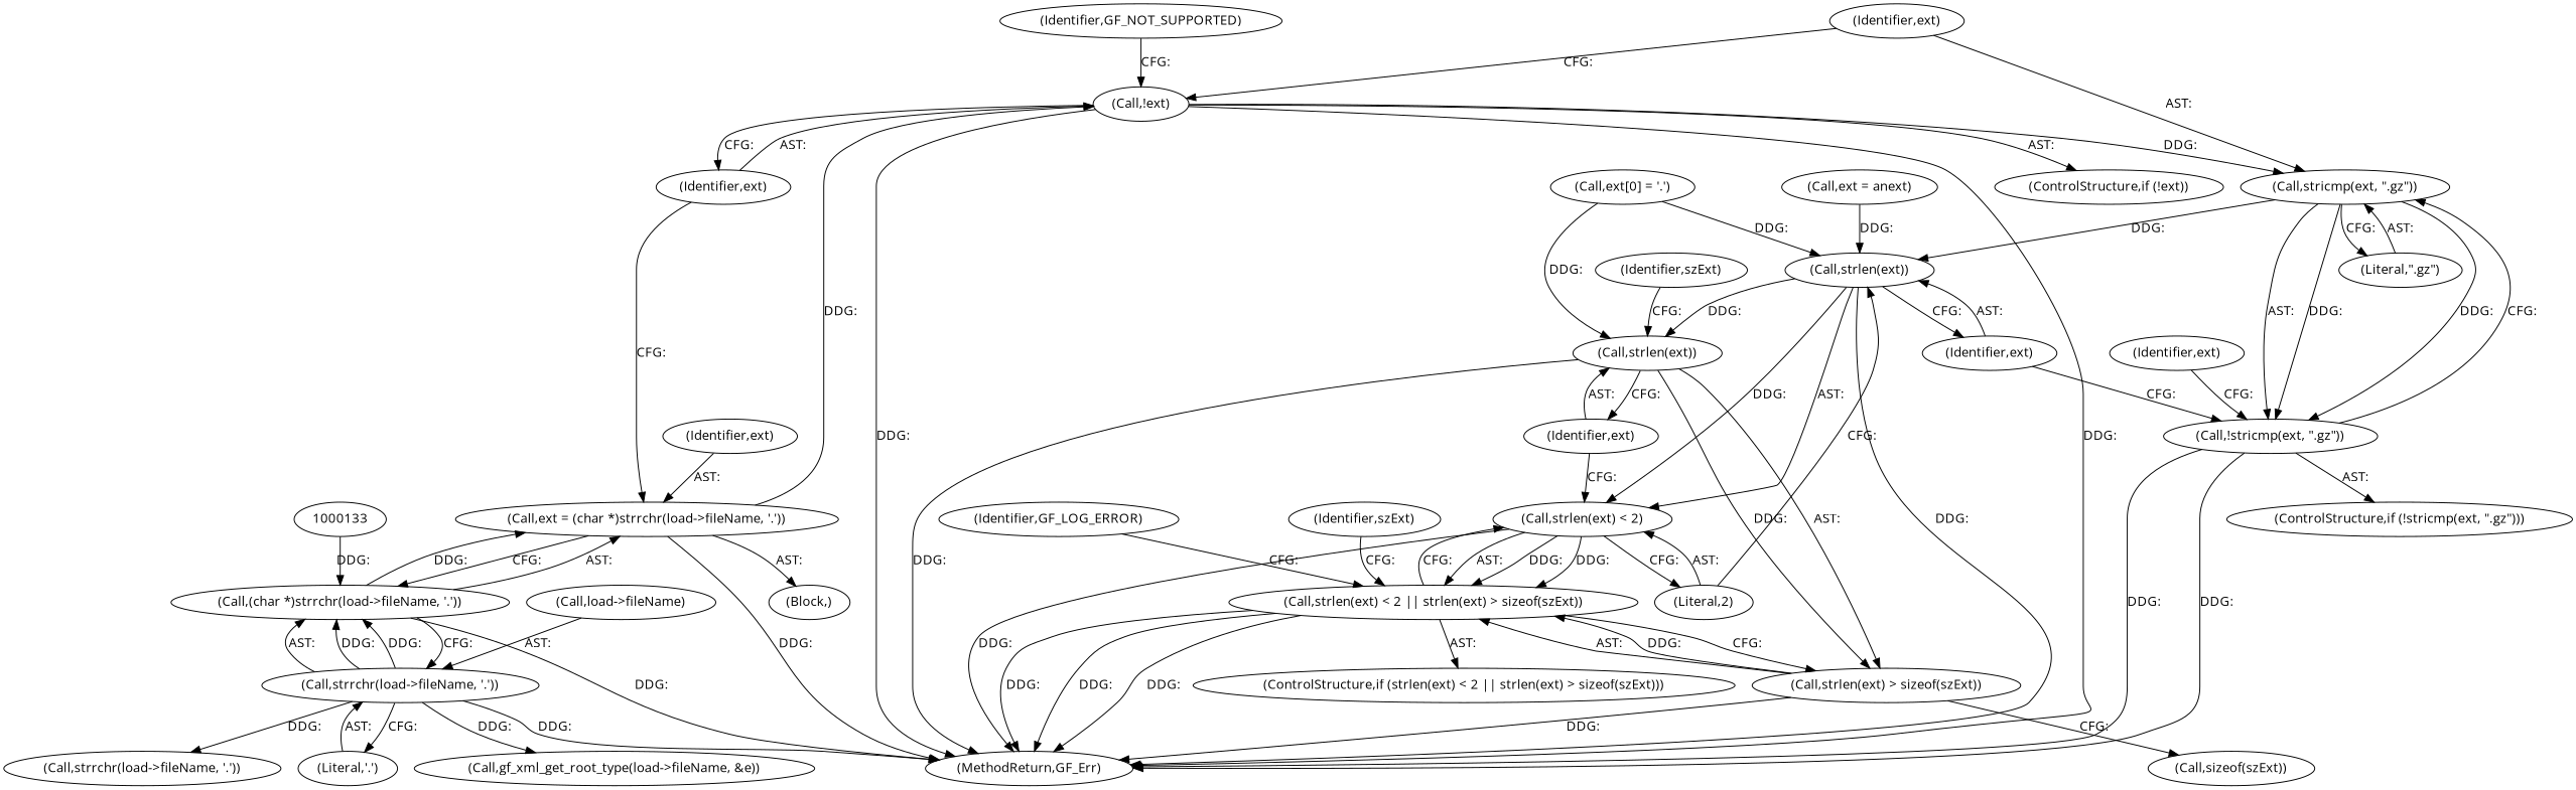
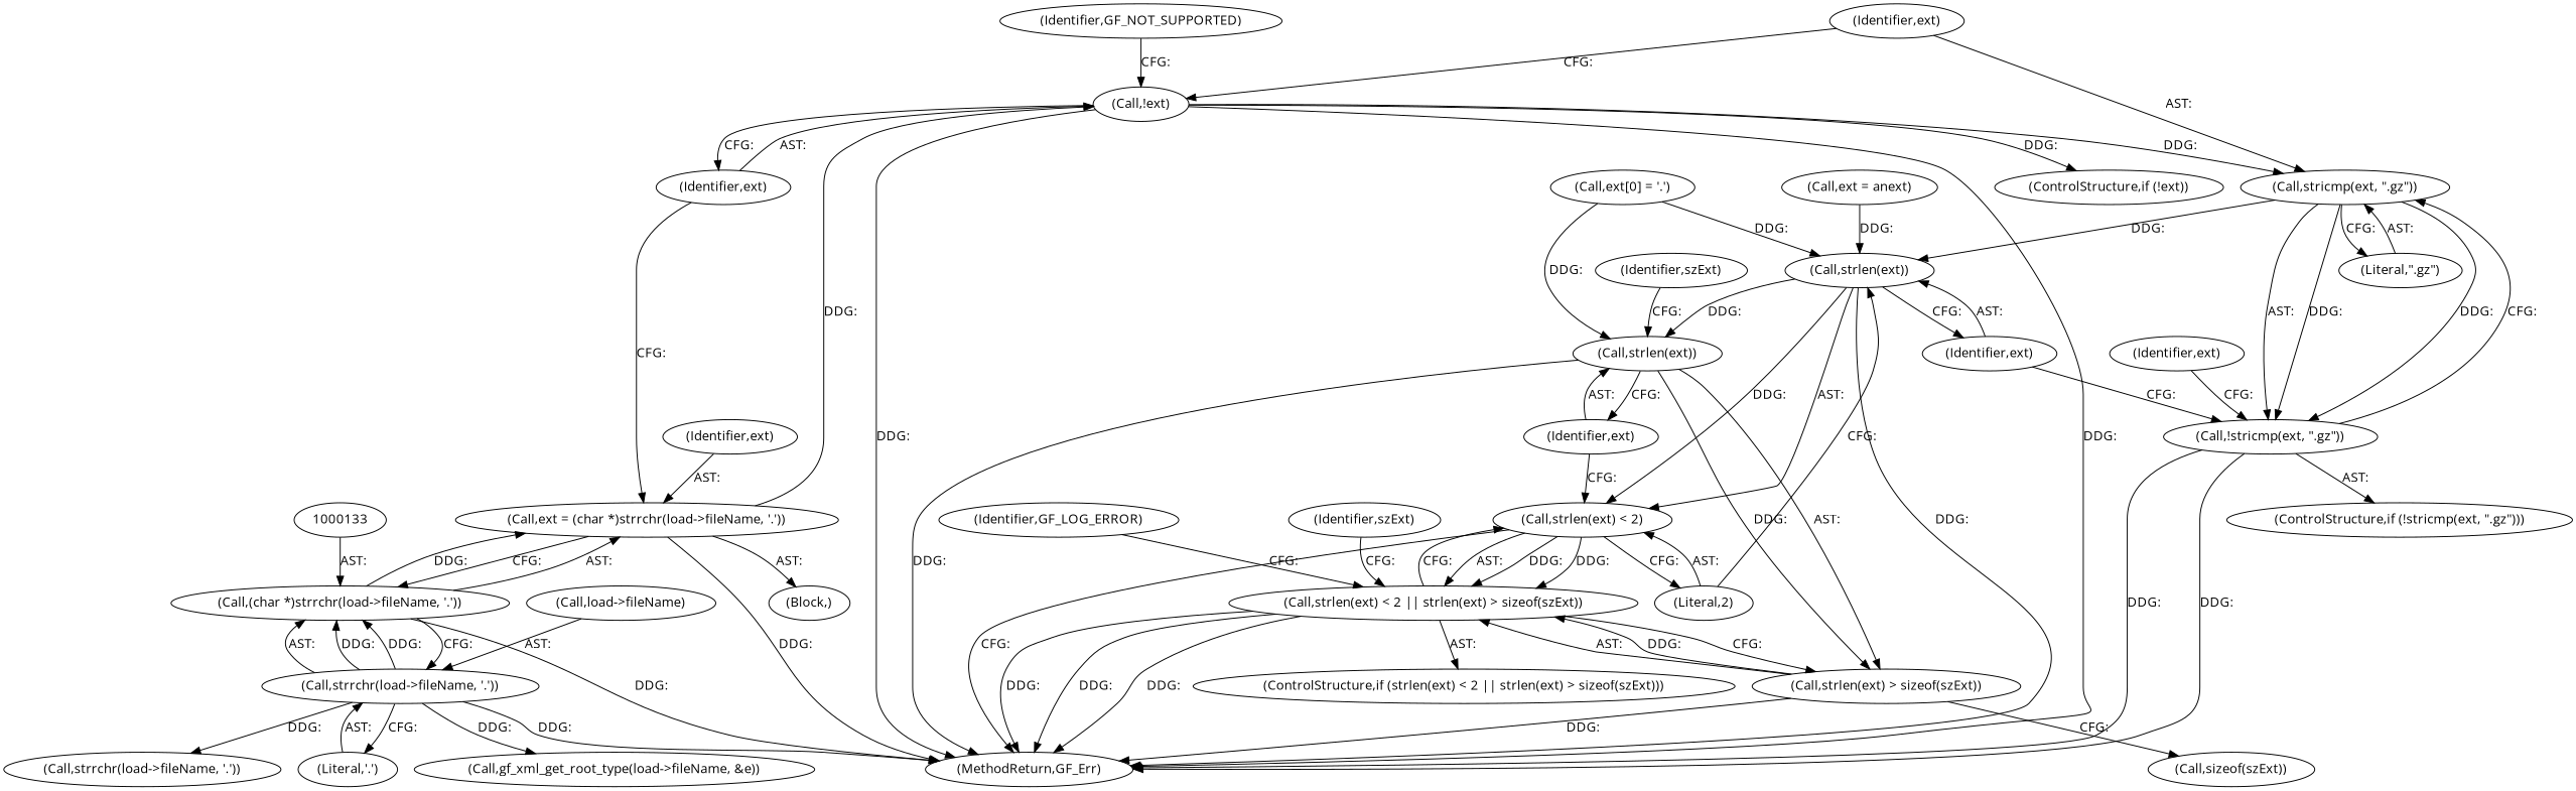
  digraph {
    fontname="Open Sans"
    node [fontname="Open Sans"]
    edge [fontname="Open Sans"]
    n1 [label="(Call,!ext)"]
    n2 [label="(Call,stricmp(ext, \".gz\"))"]
    n3 [label="(MethodReturn,GF_Err)"]
    n4 [label="(Identifier,ext)"]
    n5 [label="(ControlStructure,if (!ext))"]
    n6 [label="(Call,!stricmp(ext, \".gz\"))"]
    n7 [label="(Call,strlen(ext))"]
    n8 [label="(Literal,\".gz\")"]
    n9 [label="(Call,ext = (char *)strrchr(load->fileName, '.'))"]
    n10 [label="(Call,(char *)strrchr(load->fileName, '.'))"]
    n11 [label="(Block,)"]
    n12 [label="(Call,strrchr(load->fileName, '.'))"]
    n13 [label="(Literal,'.')"]
    n14 [label="(Call,gf_xml_get_root_type(load->fileName, &e))"]
    n15 [label="(Call,strrchr(load->fileName, '.'))"]
    n16 [label="(ControlStructure,if (!stricmp(ext, \".gz\")))"]
    n17 [label="(Call,strlen(ext) < 2)"]
    n18 [label="(Call,strlen(ext))"]
    n19 [label="(Identifier,ext)"]
    n20 [label="(Call,strlen(ext) < 2 || strlen(ext) > sizeof(szExt))"]
    n21 [label="(Literal,2)"]
    n22 [label="(Call,strlen(ext) > sizeof(szExt))"]
    n23 [label="(Identifier,ext)"]
    n24 [label="(ControlStructure,if (strlen(ext) < 2 || strlen(ext) > sizeof(szExt)))"]
    n25 [label="(Call,sizeof(szExt))"]
    n26 [label="(Call,ext = anext)"]
    n27 [label="(Identifier,szExt)"]
    n28 [label="(Identifier,GF_LOG_ERROR)"]
    n29 [label="(Identifier,szExt)"]
    n30 [label="(Call,load->fileName)"]
    n31 [label="(Call,ext[0] = '.')"]
    n32 [label="(Identifier,GF_NOT_SUPPORTED)"]
    n33 [label="(Identifier,ext)"]
    n34 [label="(Identifier,ext)"]
    n35 [label="(Identifier,ext)"]
    1000133
    n1 -> n2 [label="DDG: "]
    n1 -> n3 [label="DDG: "]
    n1 -> n3 [label="DDG: "]
    n1 -> n4 [label="CFG: "]
-   n1 -> n5 [label="AST: "]
+   n1 -> n5 [label="DDG: "]
    n2 -> n6 [label="AST: "]
    n2 -> n6 [label="DDG: "]
    n2 -> n6 [label="DDG: "]
    n2 -> n7 [label="DDG: "]
    n2 -> n8 [label="CFG: "]
    n4 -> n1 [label="AST: "]
    n4 -> n9 [label="CFG: "]
    n6 -> n2 [label="CFG: "]
    n6 -> n3 [label="DDG: "]
    n6 -> n3 [label="DDG: "]
    n6 -> n16 [label="AST: "]
    n7 -> n3 [label="DDG: "]
    n7 -> n17 [label="AST: "]
    n7 -> n17 [label="DDG: "]
    n7 -> n18 [label="DDG: "]
    n7 -> n19 [label="CFG: "]
    n8 -> n2 [label="AST: "]
    n9 -> n1 [label="DDG: "]
    n9 -> n3 [label="DDG: "]
    n9 -> n10 [label="CFG: "]
    n9 -> n11 [label="AST: "]
    n10 -> n3 [label="DDG: "]
    n10 -> n9 [label="AST: "]
    n10 -> n9 [label="DDG: "]
    n10 -> n12 [label="CFG: "]
    n12 -> n3 [label="DDG: "]
    n12 -> n10 [label="AST: "]
    n12 -> n10 [label="DDG: "]
    n12 -> n10 [label="DDG: "]
    n12 -> n13 [label="CFG: "]
    n12 -> n14 [label="DDG: "]
    n12 -> n15 [label="DDG: "]
    n13 -> n12 [label="AST: "]
-   n17 -> n3 [label="DDG: "]
+   n17 -> n3 [label="CFG: "]
    n17 -> n20 [label="AST: "]
    n17 -> n20 [label="DDG: "]
    n17 -> n20 [label="DDG: "]
    n17 -> n21 [label="CFG: "]
    n18 -> n3 [label="DDG: "]
    n18 -> n22 [label="AST: "]
    n18 -> n22 [label="DDG: "]
    n18 -> n23 [label="CFG: "]
    n19 -> n6 [label="CFG: "]
    n19 -> n7 [label="AST: "]
    n20 -> n3 [label="DDG: "]
    n20 -> n3 [label="DDG: "]
    n20 -> n3 [label="DDG: "]
    n20 -> n17 [label="CFG: "]
    n20 -> n22 [label="CFG: "]
    n20 -> n24 [label="AST: "]
    n21 -> n7 [label="CFG: "]
    n21 -> n17 [label="AST: "]
    n22 -> n3 [label="DDG: "]
    n22 -> n20 [label="AST: "]
    n22 -> n20 [label="DDG: "]
    n22 -> n25 [label="CFG: "]
    n23 -> n17 [label="CFG: "]
    n23 -> n18 [label="AST: "]
    n26 -> n7 [label="DDG: "]
    n27 -> n18 [label="CFG: "]
    n28 -> n20 [label="CFG: "]
    n29 -> n20 [label="CFG: "]
    n30 -> n12 [label="AST: "]
    n31 -> n7 [label="DDG: "]
    n31 -> n18 [label="DDG: "]
    n32 -> n1 [label="CFG: "]
    n33 -> n1 [label="CFG: "]
    n33 -> n2 [label="AST: "]
    n34 -> n6 [label="CFG: "]
    n35 -> n9 [label="AST: "]
-   1000133 -> n10 [label="DDG: "]
+   1000133 -> n10 [label="AST: "]
  }
